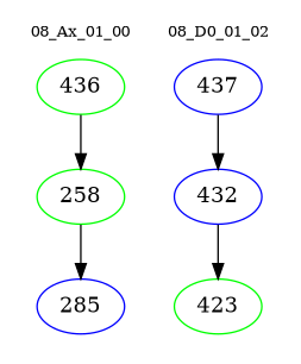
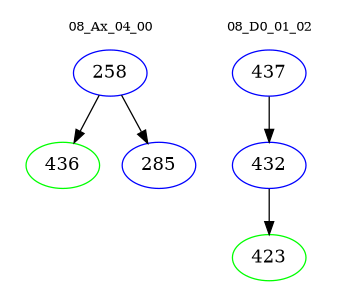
  digraph {
    node [color=blue]
    edge [color=black]
-   n1 [color=green label=258]
+   n1 [label=258]
    n2 [color=green label=436]
    n3 [label=285]
    n4 [label=432]
    n5 [color=green label=423]
    n6 [label=437]
    subgraph cluster_1 {
      color=white
      fontsize=10
-     label="08_Ax_01_00"
+     label="08_Ax_04_00"
      n1
      n2
      n3
    }
    subgraph cluster_2 {
      color=white
      fontsize=10
      label="08_D0_01_02"
      n4
      n5
      n6
    }
-   n2 -> n1
+   n1 -> n2
    n1 -> n3
    n4 -> n5
    n6 -> n4
  }
